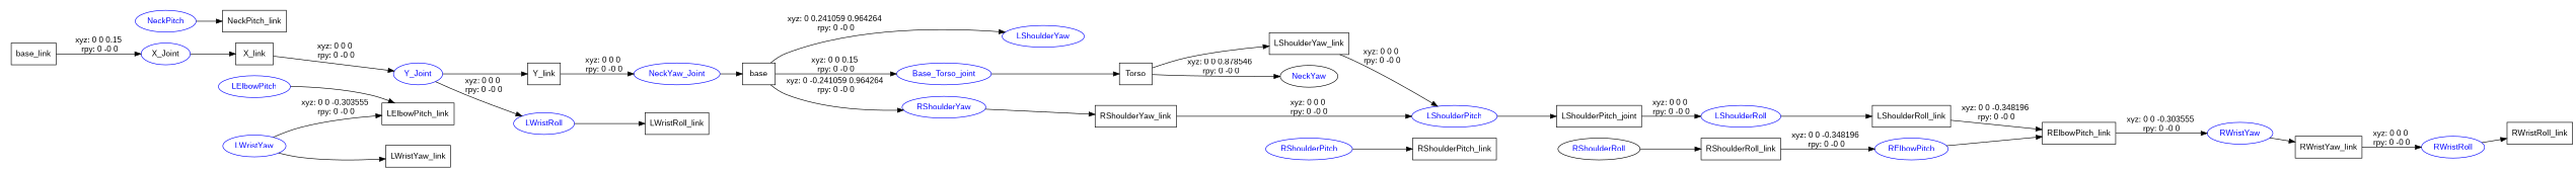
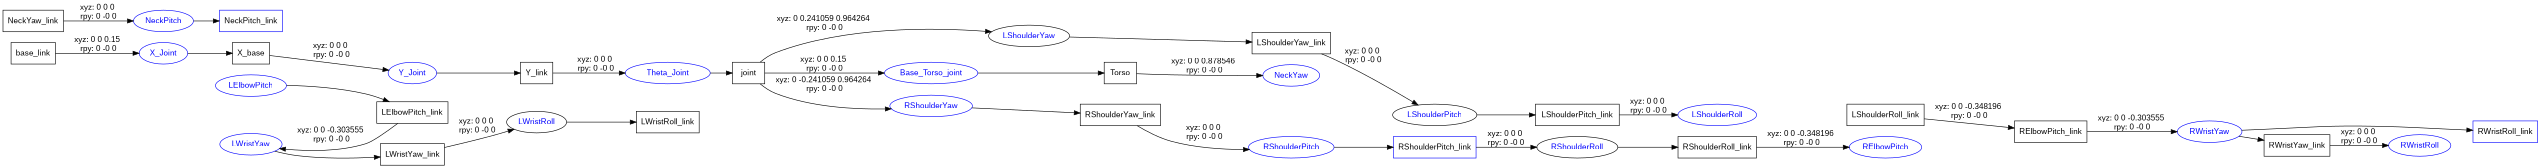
  digraph {
    fontname="Liberation Sans"
    rankdir=LR
    node [fontname="Liberation Sans" shape=box]
    edge [fontname="Liberation Sans"]
    n1 [label=base_link]
-   X_Joint [color=blue fontcolor=black shape=ellipse]
-   n3 [label=X_link]
+   X_Joint [color=blue fontcolor=blue shape=ellipse]
+   n3 [label=X_base]
    Y_Joint [color=blue fontcolor=blue shape=ellipse]
    n5 [label=Y_link]
-   Theta_Joint [color=blue fontcolor=blue shape=ellipse label=NeckYaw_Joint]
-   n7 [label=base]
+   Theta_Joint [color=blue fontcolor=blue shape=ellipse]
+   n7 [label=joint]
    Base_Torso_joint [color=blue fontcolor=blue shape=ellipse]
-   LShoulderYaw [color=blue fontcolor=blue shape=ellipse]
+   LShoulderYaw [color=black fontcolor=blue shape=ellipse]
    RShoulderYaw [color=blue fontcolor=blue shape=ellipse]
    n11 [label=Torso]
    n12 [label=LShoulderYaw_link]
    n13 [label=RShoulderYaw_link]
-   NeckYaw [color=black fontcolor=blue shape=ellipse]
+   NeckYaw [color=blue fontcolor=blue shape=ellipse]
+   n15 [label=NeckYaw_link]
    NeckPitch [color=blue fontcolor=blue shape=ellipse]
-   n17 [label=NeckPitch_link]
-   LShoulderPitch [color=blue fontcolor=blue shape=ellipse]
-   n19 [label=LShoulderPitch_joint]
+   n17 [label=NeckPitch_link color=blue]
+   LShoulderPitch [color=black fontcolor=blue shape=ellipse]
+   n19 [label=LShoulderPitch_link]
    LShoulderRoll [color=blue fontcolor=blue shape=ellipse]
    n21 [label=LShoulderRoll_link]
    n22 [label=RElbowPitch_link]
    LElbowPitch [color=blue fontcolor=blue shape=ellipse]
    n24 [label=LElbowPitch_link]
    LWristYaw [color=blue fontcolor=blue shape=ellipse]
    n26 [label=LWristYaw_link]
-   LWristRoll [color=blue fontcolor=blue shape=ellipse]
+   LWristRoll [color=black fontcolor=blue shape=ellipse]
    n28 [label=LWristRoll_link]
    RShoulderPitch [color=blue fontcolor=blue shape=ellipse]
-   n30 [label=RShoulderPitch_link]
+   n30 [label=RShoulderPitch_link color=blue]
    RShoulderRoll [color=black fontcolor=blue shape=ellipse]
    n32 [label=RShoulderRoll_link]
    RElbowPitch [color=blue fontcolor=blue shape=ellipse]
    RWristYaw [color=blue fontcolor=blue shape=ellipse]
    n35 [label=RWristYaw_link]
    RWristRoll [color=blue fontcolor=blue shape=ellipse]
-   n37 [label=RWristRoll_link]
+   n37 [label=RWristRoll_link color=blue]
    n1 -> X_Joint [label="xyz: 0 0 0.15 \nrpy: 0 -0 0"]
    X_Joint -> n3
    n3 -> Y_Joint [label="xyz: 0 0 0 \nrpy: 0 -0 0"]
    Y_Joint -> n5
    n5 -> Theta_Joint [label="xyz: 0 0 0 \nrpy: 0 -0 0"]
    Theta_Joint -> n7
    n7 -> Base_Torso_joint [label="xyz: 0 0 0.15 \nrpy: 0 -0 0"]
    n7 -> LShoulderYaw [label="xyz: 0 0.241059 0.964264 \nrpy: 0 -0 0"]
    n7 -> RShoulderYaw [label="xyz: 0 -0.241059 0.964264 \nrpy: 0 -0 0"]
    Base_Torso_joint -> n11
-   n11 -> n12
+   LShoulderYaw -> n12
    RShoulderYaw -> n13
    n11 -> NeckYaw [label="xyz: 0 0 0.878546 \nrpy: 0 -0 0"]
    n12 -> LShoulderPitch [label="xyz: 0 0 0 \nrpy: 0 -0 0"]
-   n13 -> LShoulderPitch [label="xyz: 0 0 0 \nrpy: 0 -0 0"]
+   n13 -> RShoulderPitch [label="xyz: 0 0 0 \nrpy: 0 -0 0"]
+   n15 -> NeckPitch [label="xyz: 0 0 0 \nrpy: 0 -0 0"]
    NeckPitch -> n17
    LShoulderPitch -> n19
    n19 -> LShoulderRoll [label="xyz: 0 0 0 \nrpy: 0 -0 0"]
-   LShoulderRoll -> n21
    n21 -> n22 [label="xyz: 0 0 -0.348196 \nrpy: 0 -0 0"]
    n22 -> RWristYaw [label="xyz: 0 0 -0.303555 \nrpy: 0 -0 0"]
    LElbowPitch -> n24
-   LWristYaw -> n24 [label="xyz: 0 0 -0.303555 \nrpy: 0 -0 0"]
+   n24 -> LWristYaw [label="xyz: 0 0 -0.303555 \nrpy: 0 -0 0"]
    LWristYaw -> n26
-   Y_Joint -> LWristRoll [label="xyz: 0 0 0 \nrpy: 0 -0 0"]
+   n26 -> LWristRoll [label="xyz: 0 0 0 \nrpy: 0 -0 0"]
    LWristRoll -> n28
    RShoulderPitch -> n30
+   n30 -> RShoulderRoll [label="xyz: 0 0 0 \nrpy: 0 -0 0"]
    RShoulderRoll -> n32
    n32 -> RElbowPitch [label="xyz: 0 0 -0.348196 \nrpy: 0 -0 0"]
-   RElbowPitch -> n22
    RWristYaw -> n35
    n35 -> RWristRoll [label="xyz: 0 0 0 \nrpy: 0 -0 0"]
-   RWristRoll -> n37
+   RWristYaw -> n37
  }
